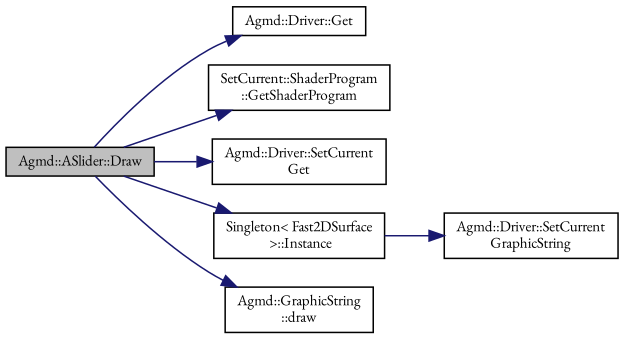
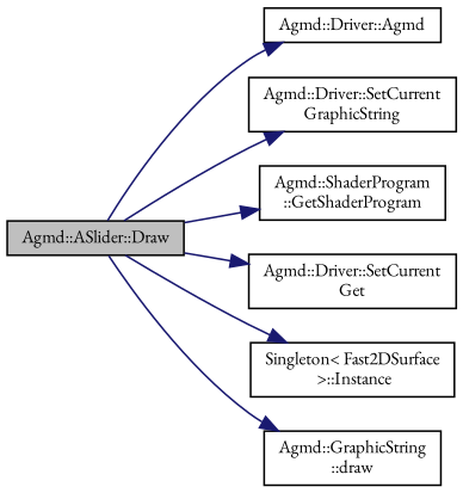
  digraph {
    fontname="EB Garamond"
    rankdir=LR
    node [color=black fillcolor=white fontname="EB Garamond" fontsize=10 shape=record style=filled]
    edge [color=midnightblue fontname="EB Garamond" fontsize=10 labelfontname=Helvetica labelfontsize=10 style=solid]
    n1 [fillcolor=grey75 fontcolor=black height=0.2 label="Agmd::ASlider::Draw" width=0.4]
-   n2 [height=0.2 label="Agmd::Driver::Get" width=0.4]
+   n2 [height=0.2 label="Agmd::Driver::Agmd" width=0.4]
    n3 [height=0.2 label="Agmd::Driver::SetCurrent\lGraphicString" width=0.4]
-   n4 [height=0.2 label="SetCurrent::ShaderProgram\l::GetShaderProgram" width=0.4]
+   n4 [height=0.2 label="Agmd::ShaderProgram\l::GetShaderProgram" width=0.4]
    n5 [height=0.2 label="Agmd::Driver::SetCurrent\lGet" width=0.4]
    n6 [height=0.2 label="Singleton\< Fast2DSurface\l \>::Instance" width=0.4]
    n7 [height=0.2 label="Agmd::GraphicString\l::draw" width=0.4]
    n1 -> n2
-   n6 -> n3
+   n1 -> n3
    n1 -> n4
    n1 -> n5
    n1 -> n6
    n1 -> n7
  }
